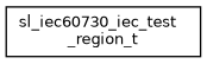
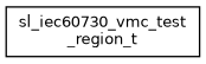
  digraph {
    rankdir=LR
-   n1 [color=black fillcolor=white fontname=Helvetica fontsize=10 height=0.2 label="sl_iec60730_iec_test\l_region_t" shape=record style=filled width=0.4]
+   n1 [color=black fillcolor=white fontname=Helvetica fontsize=10 height=0.2 label="sl_iec60730_vmc_test\l_region_t" shape=record style=filled width=0.4]
  }
